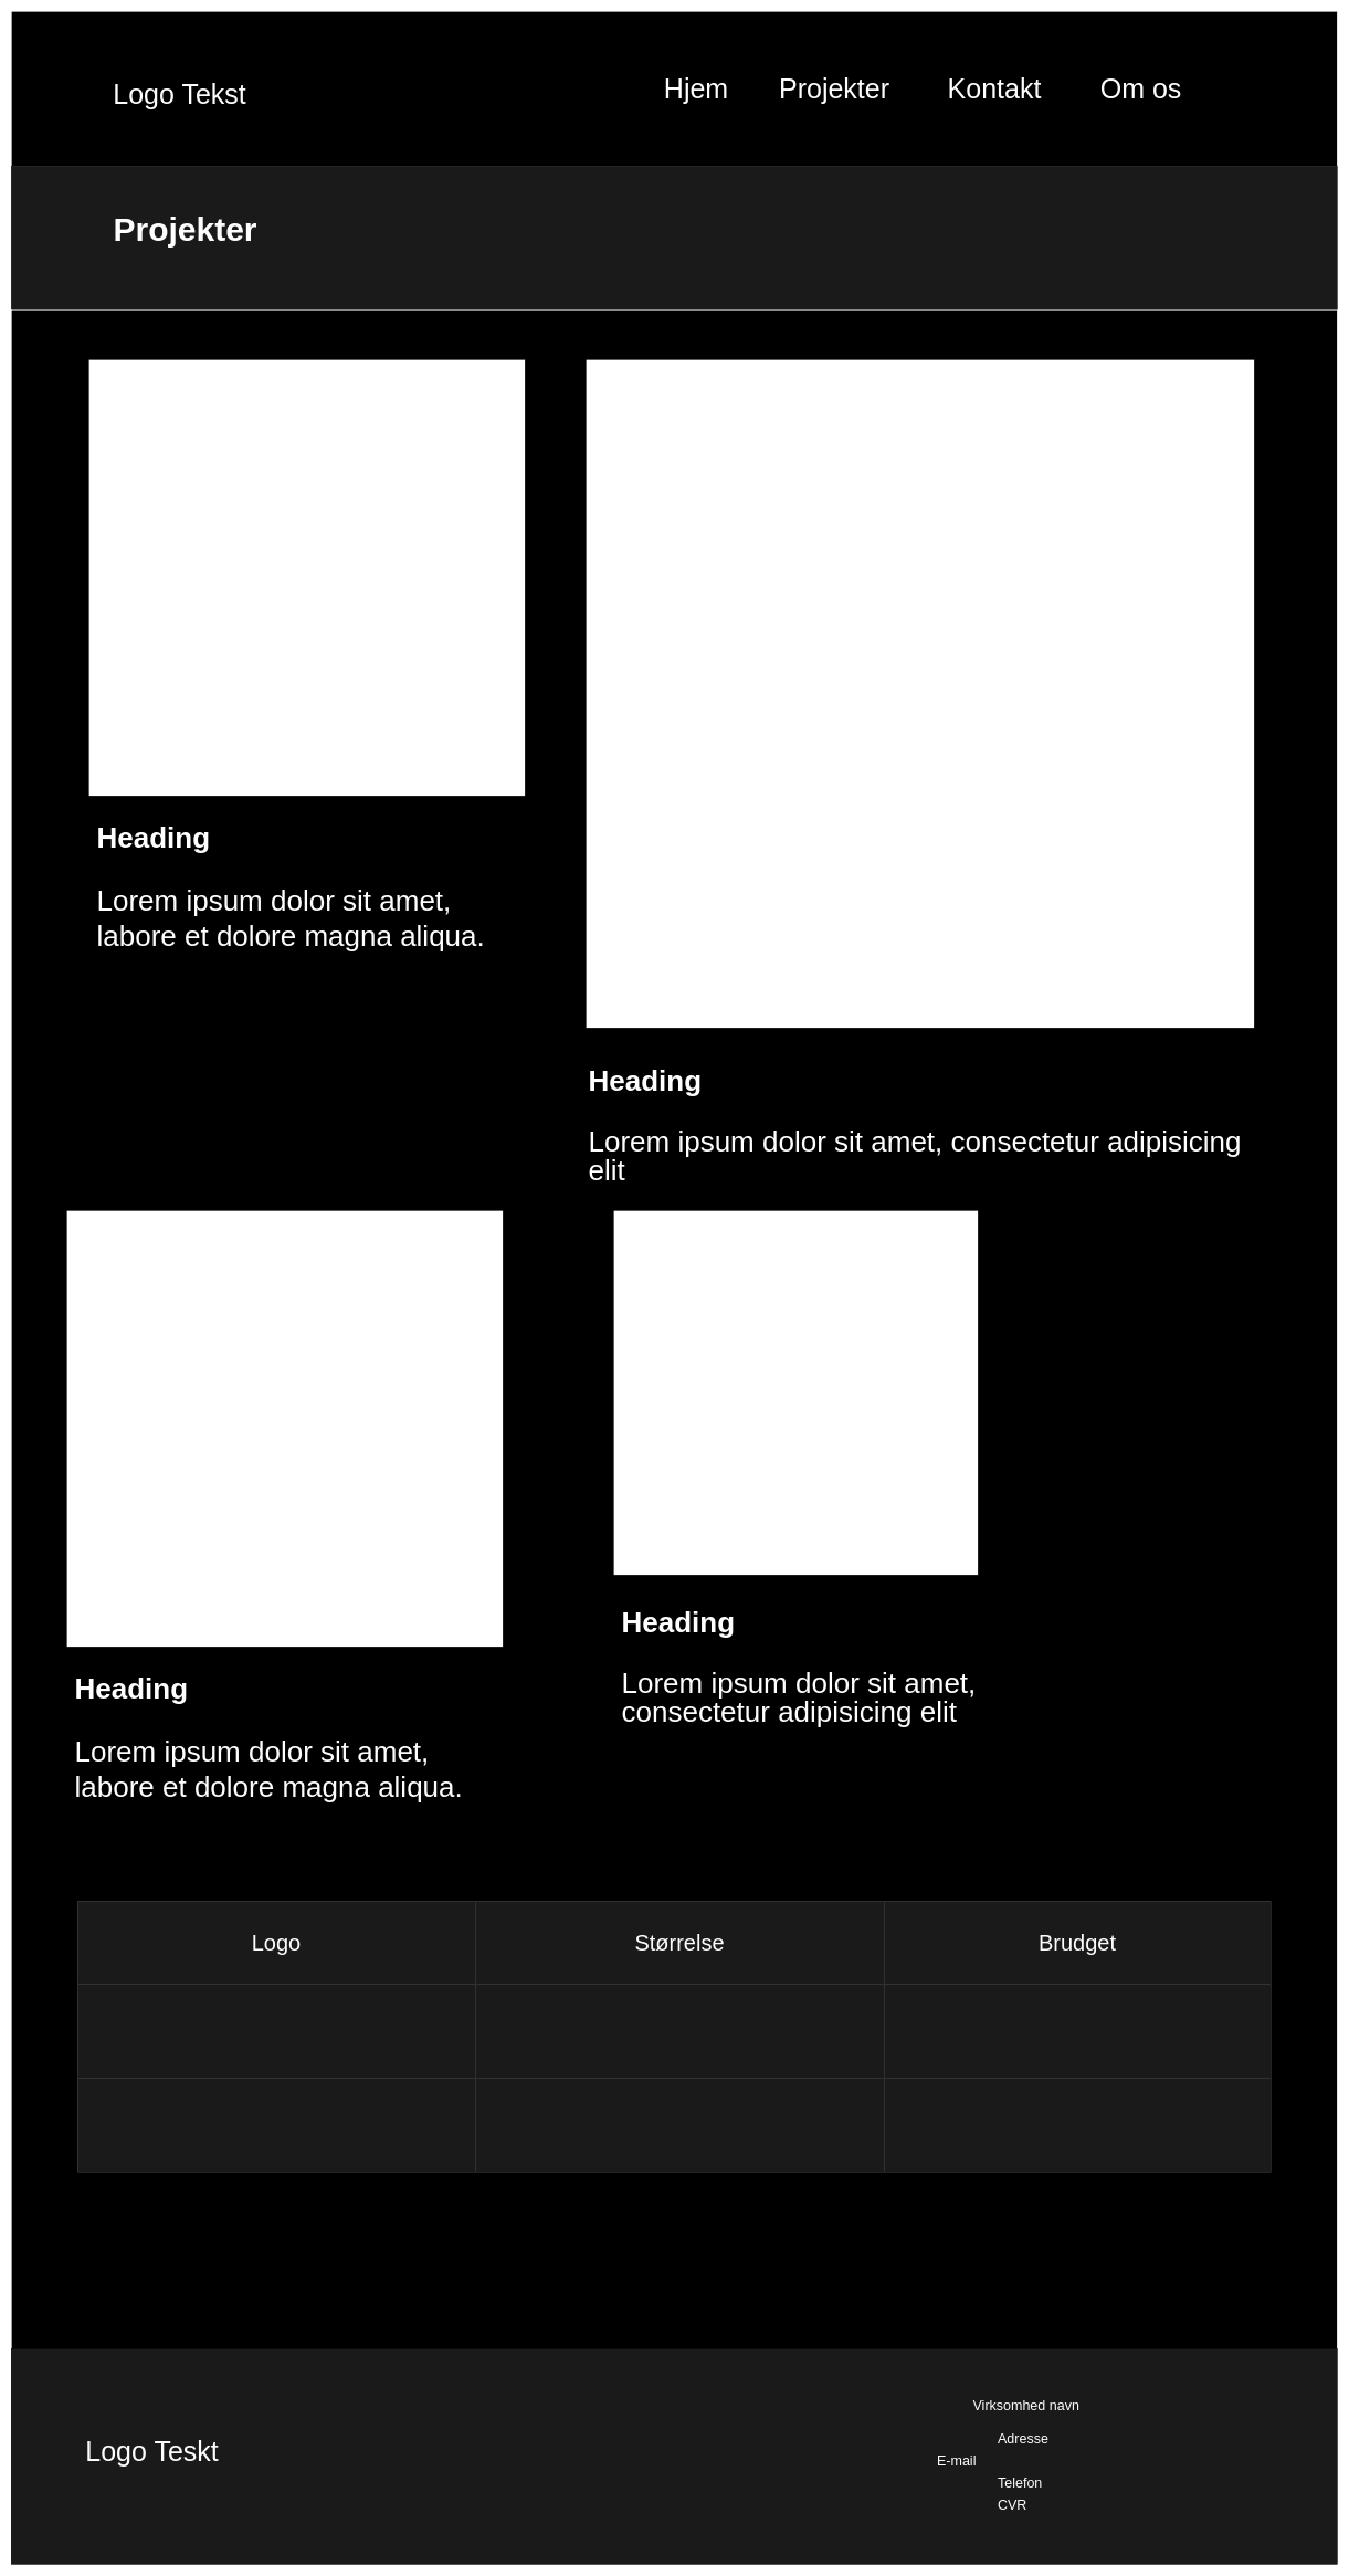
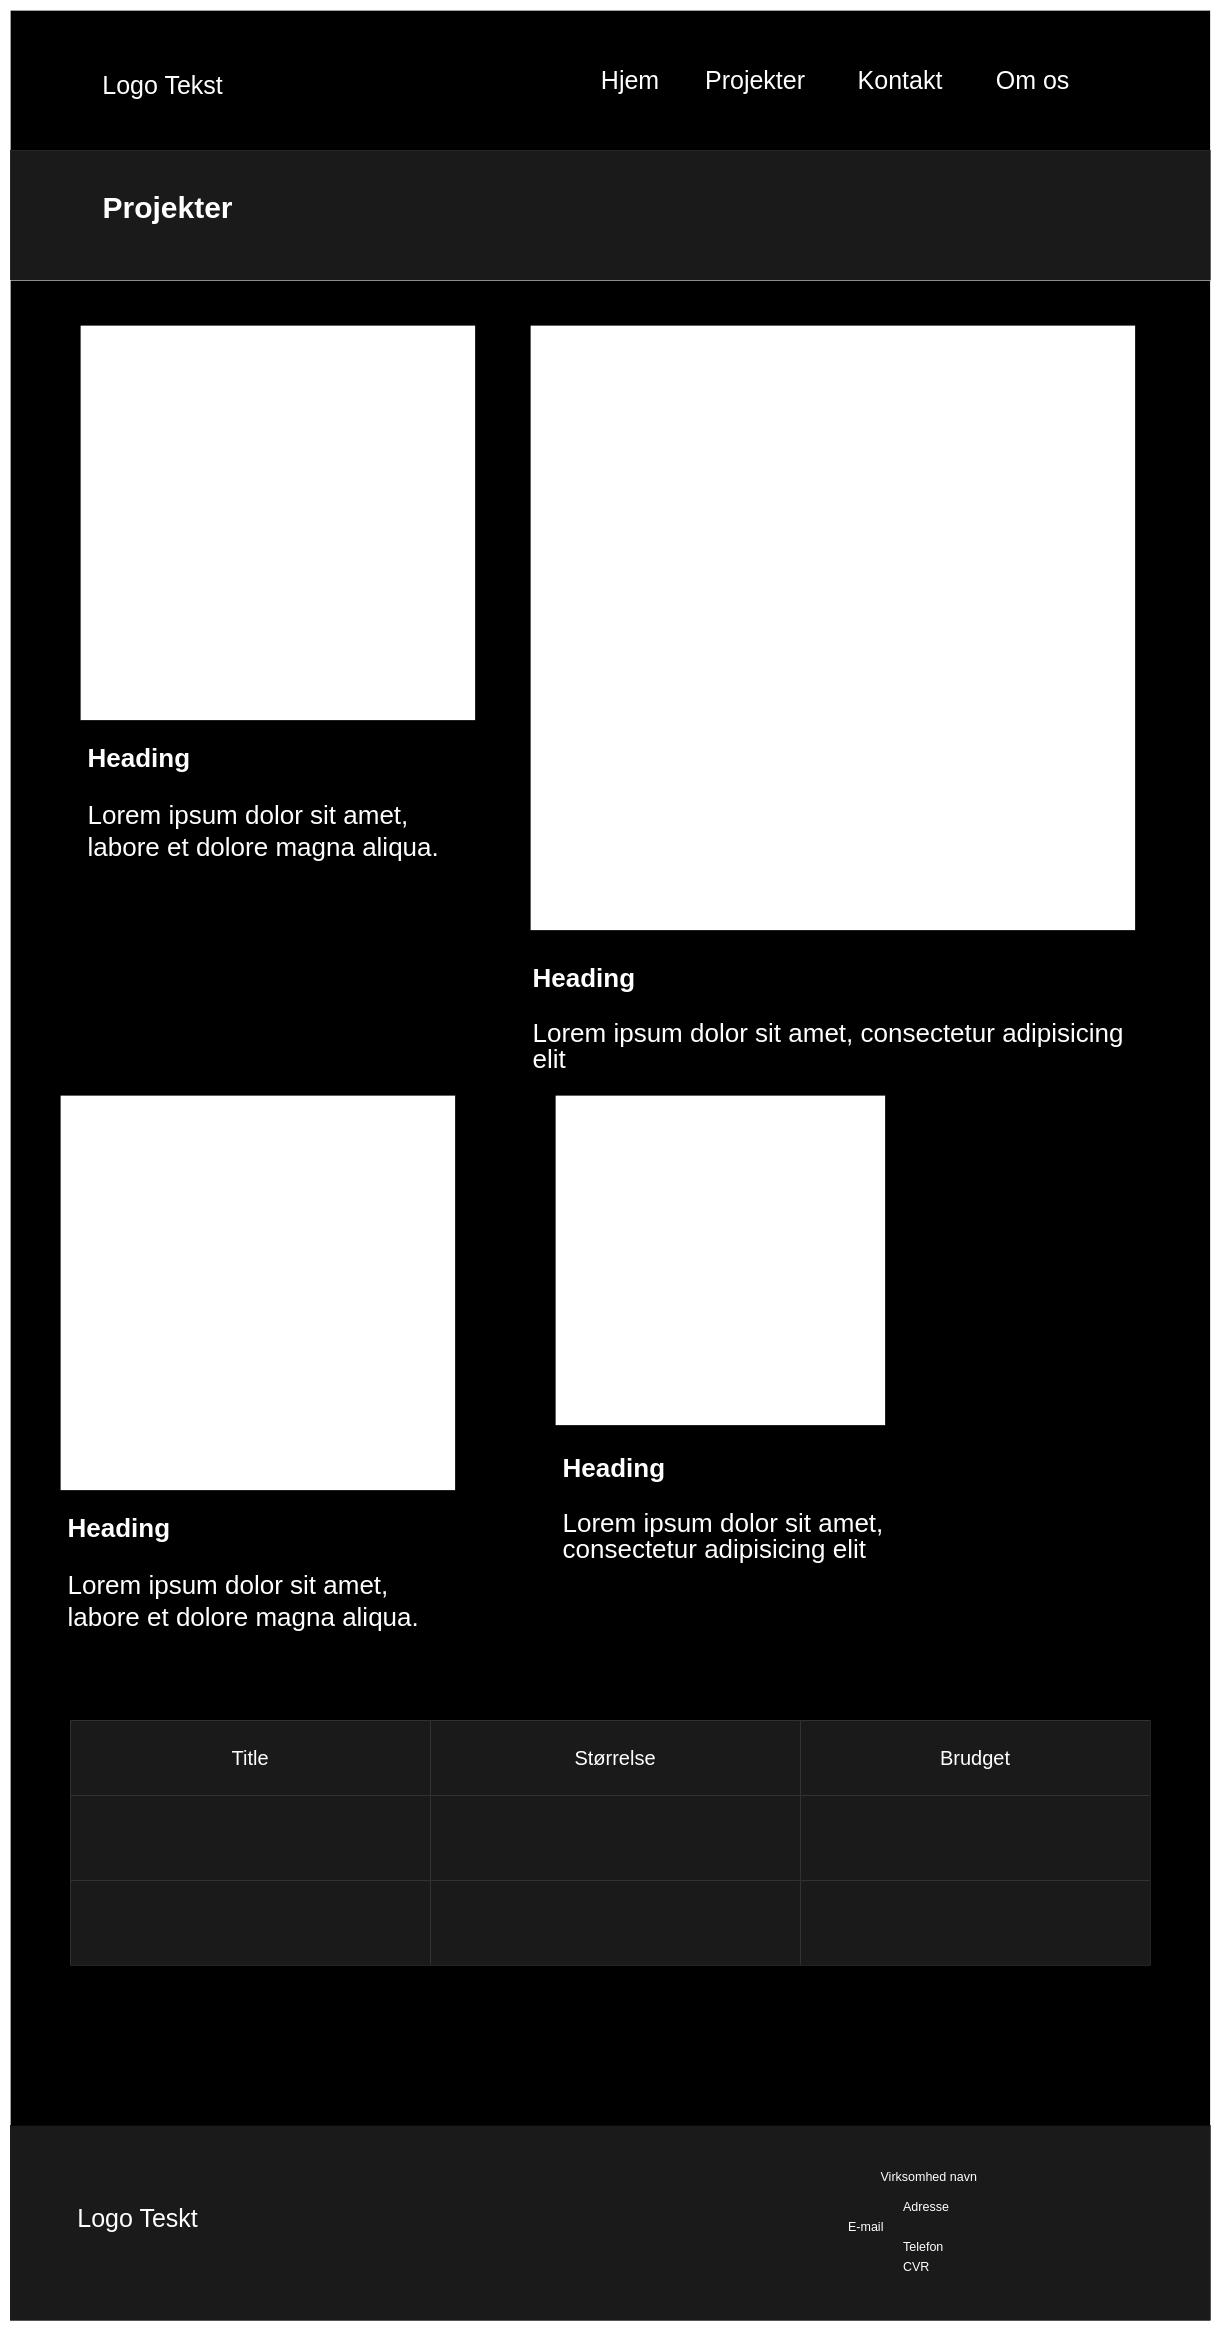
  <mxCell id="0" />
  <mxCell id="1" parent="0" />
  <mxCell id="2" value="" style="rounded=0;whiteSpace=wrap;html=1;fillColor=#000000;strokeColor=#FFFFFF;" vertex="1" parent="1"><mxGeometry width="2400" height="280" as="geometry" x="20" y="20" /></mxCell>
  <mxCell id="3" value="Hjem" style="text;html=1;strokeColor=none;fillColor=none;align=center;verticalAlign=middle;whiteSpace=wrap;rounded=0;fontColor=#FFFFFF;fontSize=50;" vertex="1" parent="1"><mxGeometry x="1230" y="145" width="60" height="30" as="geometry" /></mxCell>
  <mxCell id="4" value="Projekter" style="text;html=1;strokeColor=none;fillColor=none;align=center;verticalAlign=middle;whiteSpace=wrap;rounded=0;fontColor=#FFFFFF;fontSize=50;" vertex="1" parent="1"><mxGeometry x="1480" y="145" width="60" height="30" as="geometry" /></mxCell>
  <mxCell id="5" value="Kontakt" style="text;html=1;strokeColor=none;fillColor=none;align=center;verticalAlign=middle;whiteSpace=wrap;rounded=0;fontColor=#FFFFFF;fontSize=50;" vertex="1" parent="1"><mxGeometry x="1770" y="145" width="60" height="30" as="geometry" /></mxCell>
  <mxCell id="6" value="Om os" style="text;html=1;strokeColor=none;fillColor=none;align=center;verticalAlign=middle;whiteSpace=wrap;rounded=0;fontColor=#FFFFFF;fontSize=50;" vertex="1" parent="1"><mxGeometry x="1940" y="145" width="250" height="30" as="geometry" /></mxCell>
  <mxCell id="7" value="Logo Tekst" style="text;html=1;strokeColor=none;fillColor=none;align=center;verticalAlign=middle;whiteSpace=wrap;rounded=0;fontColor=#FFFFFF;fontSize=50;" vertex="1" parent="1"><mxGeometry x="160" y="155" width="330" height="30" as="geometry" /></mxCell>
  <mxCell id="8" value="" style="rounded=0;whiteSpace=wrap;html=1;fillColor=#1A1A1A;" vertex="1" parent="1"><mxGeometry y="300" width="2400" height="260" as="geometry" x="20" /></mxCell>
  <mxCell id="9" value="Text" style="text;html=1;strokeColor=none;fillColor=none;align=center;verticalAlign=middle;whiteSpace=wrap;rounded=0;" vertex="1" parent="1"><mxGeometry x="1320" y="960" width="60" height="30" as="geometry" /></mxCell>
  <mxCell id="10" value="&lt;b&gt;&lt;font style=&quot;font-size: 60px;&quot;&gt;Projekter&lt;/font&gt;&lt;/b&gt;" style="text;html=1;strokeColor=none;fillColor=none;align=center;verticalAlign=middle;whiteSpace=wrap;rounded=0;fontColor=#FFFFFF;fontSize=40;" vertex="1" parent="1"><mxGeometry x="170" y="400" width="330" height="30" as="geometry" /></mxCell>
  <mxCell id="11" value="" style="rounded=0;whiteSpace=wrap;html=1;fillColor=#000000;strokeColor=#FFFFFF;" vertex="1" parent="1"><mxGeometry y="560" width="2400" height="4080" as="geometry" x="20" /></mxCell>
  <mxCell id="12" value="" style="whiteSpace=wrap;html=1;aspect=fixed;" vertex="1" parent="1"><mxGeometry x="160" y="650" width="790" height="790" as="geometry" /></mxCell>
  <mxCell id="13" value="" style="whiteSpace=wrap;html=1;aspect=fixed;" vertex="1" parent="1"><mxGeometry x="1060" y="650" width="1210" height="1210" as="geometry" /></mxCell>
  <mxCell id="14" value="&lt;h1 style=&quot;font-size: 52px;&quot;&gt;&lt;font style=&quot;font-size: 52px;&quot;&gt;Heading&lt;/font&gt;&lt;/h1&gt;&lt;p style=&quot;font-size: 52px;&quot;&gt;&lt;font style=&quot;font-size: 52px;&quot;&gt;Lorem ipsum dolor sit amet,&amp;nbsp; labore et dolore magna aliqua.&lt;/font&gt;&lt;/p&gt;" style="text;html=1;strokeColor=none;fillColor=none;spacing=5;spacingTop=-20;whiteSpace=wrap;overflow=hidden;rounded=0;fontColor=#FFFFFF;fontSize=32;" vertex="1" parent="1"><mxGeometry x="170" y="1460" width="800" height="350" as="geometry" /></mxCell>
  <mxCell id="15" value="&lt;h1 style=&quot;font-size: 52px;&quot;&gt;&lt;font style=&quot;font-size: 52px;&quot;&gt;Heading&lt;/font&gt;&lt;/h1&gt;&lt;p style=&quot;font-size: 52px; line-height: 100%;&quot;&gt;&lt;font style=&quot;font-size: 52px;&quot;&gt;Lorem ipsum dolor sit amet, consectetur adipisicing elit&lt;/font&gt;&lt;/p&gt;&lt;p style=&quot;font-size: 52px;&quot;&gt;&lt;font style=&quot;font-size: 52px;&quot;&gt;&lt;br&gt;&lt;/font&gt;&lt;/p&gt;" style="text;html=1;strokeColor=none;fillColor=none;spacing=5;spacingTop=-20;whiteSpace=wrap;overflow=hidden;rounded=0;fontColor=#FFFFFF;fontSize=32;" vertex="1" parent="1"><mxGeometry x="1060" y="1900" width="1210" height="330" as="geometry" /></mxCell>
  <mxCell id="16" value="" style="whiteSpace=wrap;html=1;aspect=fixed;" vertex="1" parent="1"><mxGeometry x="1110" y="2190" width="660" height="660" as="geometry" /></mxCell>
  <mxCell id="17" value="&lt;h1 style=&quot;font-size: 52px;&quot;&gt;&lt;font style=&quot;font-size: 52px;&quot;&gt;Heading&lt;/font&gt;&lt;/h1&gt;&lt;p style=&quot;font-size: 52px; line-height: 100%;&quot;&gt;&lt;font style=&quot;font-size: 52px;&quot;&gt;Lorem ipsum dolor sit amet, consectetur adipisicing elit&lt;/font&gt;&lt;/p&gt;&lt;p style=&quot;font-size: 52px;&quot;&gt;&lt;font style=&quot;font-size: 52px;&quot;&gt;&lt;br&gt;&lt;/font&gt;&lt;/p&gt;" style="text;html=1;strokeColor=none;fillColor=none;spacing=5;spacingTop=-20;whiteSpace=wrap;overflow=hidden;rounded=0;fontColor=#FFFFFF;fontSize=32;" vertex="1" parent="1"><mxGeometry x="1120" y="2880" width="730" height="300" as="geometry" /></mxCell>
  <mxCell id="18" value="" style="whiteSpace=wrap;html=1;aspect=fixed;" vertex="1" parent="1"><mxGeometry x="120" y="2190" width="790" height="790" as="geometry" /></mxCell>
  <mxCell id="19" value="&lt;h1 style=&quot;font-size: 52px;&quot;&gt;&lt;font style=&quot;font-size: 52px;&quot;&gt;Heading&lt;/font&gt;&lt;/h1&gt;&lt;p style=&quot;font-size: 52px;&quot;&gt;&lt;font style=&quot;font-size: 52px;&quot;&gt;Lorem ipsum dolor sit amet,&amp;nbsp; labore et dolore magna aliqua.&lt;/font&gt;&lt;/p&gt;" style="text;html=1;strokeColor=none;fillColor=none;spacing=5;spacingTop=-20;whiteSpace=wrap;overflow=hidden;rounded=0;fontColor=#FFFFFF;fontSize=32;" vertex="1" parent="1"><mxGeometry x="130" y="3000" width="800" height="350" as="geometry" /></mxCell>
  <mxCell id="20" value="" style="whiteSpace=wrap;html=1;fillColor=#1A1A1A;" vertex="1" parent="1"><mxGeometry y="4250" width="2400" height="390" as="geometry" x="20" /></mxCell>
  <mxCell id="21" value="Logo Teskt" style="text;html=1;strokeColor=none;fillColor=none;align=center;verticalAlign=middle;whiteSpace=wrap;rounded=0;fontSize=50;fontColor=#FFFFFF;" vertex="1" parent="1"><mxGeometry x="150" y="4420" width="250" height="30" as="geometry" /></mxCell>
  <mxCell id="22" value="Virksomhed navn" style="text;strokeColor=none;fillColor=none;spacingLeft=4;spacingRight=4;overflow=hidden;rotatable=0;points=[[0,0.5],[1,0.5]];portConstraint=eastwest;fontSize=25;whiteSpace=wrap;html=1;fontColor=#FFFFFF;" vertex="1" parent="1"><mxGeometry x="1755" y="4330" width="250" height="30" as="geometry" /></mxCell>
  <mxCell id="23" value="Adresse" style="text;strokeColor=none;fillColor=none;spacingLeft=4;spacingRight=4;overflow=hidden;rotatable=0;points=[[0,0.5],[1,0.5]];portConstraint=eastwest;fontSize=25;whiteSpace=wrap;html=1;fontColor=#FFFFFF;" vertex="1" parent="1"><mxGeometry x="1800" y="4390" width="250" height="30" as="geometry" /></mxCell>
  <mxCell id="24" value="E-mail" style="text;strokeColor=none;fillColor=none;spacingLeft=4;spacingRight=4;overflow=hidden;rotatable=0;points=[[0,0.5],[1,0.5]];portConstraint=eastwest;fontSize=25;whiteSpace=wrap;html=1;fontColor=#FFFFFF;" vertex="1" parent="1"><mxGeometry x="1690" y="4430" width="250" height="30" as="geometry" /></mxCell>
  <mxCell id="25" value="Telefon" style="text;strokeColor=none;fillColor=none;spacingLeft=4;spacingRight=4;overflow=hidden;rotatable=0;points=[[0,0.5],[1,0.5]];portConstraint=eastwest;fontSize=25;whiteSpace=wrap;html=1;fontColor=#FFFFFF;" vertex="1" parent="1"><mxGeometry x="1800" y="4470" width="250" height="30" as="geometry" /></mxCell>
  <mxCell id="26" value="CVR" style="text;strokeColor=none;fillColor=none;spacingLeft=4;spacingRight=4;overflow=hidden;rotatable=0;points=[[0,0.5],[1,0.5]];portConstraint=eastwest;fontSize=25;whiteSpace=wrap;html=1;fontColor=#FFFFFF;" vertex="1" parent="1"><mxGeometry x="1800" y="4510" width="250" height="30" as="geometry" /></mxCell>
  <mxCell id="27" value="" style="shape=table;startSize=0;container=1;collapsible=0;childLayout=tableLayout;fontSize=16;" vertex="1" parent="1"><mxGeometry x="140" y="3440" width="2160" height="490" as="geometry" /></mxCell>
  <mxCell id="28" value="" style="shape=tableRow;horizontal=0;startSize=0;swimlaneHead=0;swimlaneBody=0;strokeColor=inherit;top=0;left=0;bottom=0;right=0;collapsible=0;dropTarget=0;fillColor=none;points=[[0,0.5],[1,0.5]];portConstraint=eastwest;fontSize=16;" vertex="1" parent="27"><mxGeometry width="2160" height="150" as="geometry" /></mxCell>
- <mxCell id="29" value="&lt;font style=&quot;font-size: 40px;&quot; color=&quot;#ffffff&quot;&gt;Logo&lt;/font&gt;" style="shape=partialRectangle;html=1;whiteSpace=wrap;connectable=0;overflow=hidden;top=0;left=0;bottom=0;right=0;pointerEvents=1;fontSize=16;fillColor=#1A1A1A;strokeColor=#FFFFFF;strokeWidth=6;" vertex="1" parent="28"><mxGeometry width="720" height="150" as="geometry"><mxRectangle width="720" height="150" as="alternateBounds" /></mxGeometry></mxCell>
+ <mxCell id="29" value="&lt;font style=&quot;font-size: 40px;&quot; color=&quot;#ffffff&quot;&gt;Title&lt;/font&gt;" style="shape=partialRectangle;html=1;whiteSpace=wrap;connectable=0;overflow=hidden;top=0;left=0;bottom=0;right=0;pointerEvents=1;fontSize=16;fillColor=#1A1A1A;strokeColor=#FFFFFF;strokeWidth=6;" vertex="1" parent="28"><mxGeometry width="720" height="150" as="geometry"><mxRectangle width="720" height="150" as="alternateBounds" /></mxGeometry></mxCell>
  <mxCell id="30" value="&lt;font style=&quot;font-size: 40px;&quot; color=&quot;#ffffff&quot;&gt;Størrelse&lt;/font&gt;" style="shape=partialRectangle;html=1;whiteSpace=wrap;connectable=0;overflow=hidden;top=0;left=0;bottom=0;right=0;pointerEvents=1;fontSize=16;fillColor=#1A1A1A;strokeColor=#FFFFFF;strokeWidth=6;" vertex="1" parent="28"><mxGeometry x="720" width="740" height="150" as="geometry"><mxRectangle width="740" height="150" as="alternateBounds" /></mxGeometry></mxCell>
  <mxCell id="31" value="&lt;font style=&quot;font-size: 40px;&quot; color=&quot;#ffffff&quot;&gt;Brudget&lt;/font&gt;" style="shape=partialRectangle;html=1;whiteSpace=wrap;connectable=0;overflow=hidden;top=0;left=0;bottom=0;right=0;pointerEvents=1;fontSize=16;fillColor=#1A1A1A;strokeColor=#FFFFFF;strokeWidth=6;" vertex="1" parent="28"><mxGeometry x="1460" width="700" height="150" as="geometry"><mxRectangle width="700" height="150" as="alternateBounds" /></mxGeometry></mxCell>
  <mxCell id="32" value="" style="shape=tableRow;horizontal=0;startSize=0;swimlaneHead=0;swimlaneBody=0;strokeColor=inherit;top=0;left=0;bottom=0;right=0;collapsible=0;dropTarget=0;fillColor=none;points=[[0,0.5],[1,0.5]];portConstraint=eastwest;fontSize=16;" vertex="1" parent="27"><mxGeometry y="150" width="2160" height="170" as="geometry" /></mxCell>
  <mxCell id="33" value="" style="shape=partialRectangle;html=1;whiteSpace=wrap;connectable=0;overflow=hidden;top=0;left=0;bottom=0;right=0;pointerEvents=1;fontSize=16;fillColor=#1A1A1A;strokeColor=#FFFFFF;strokeWidth=6;" vertex="1" parent="32"><mxGeometry width="720" height="170" as="geometry"><mxRectangle width="720" height="170" as="alternateBounds" /></mxGeometry></mxCell>
  <mxCell id="34" value="" style="shape=partialRectangle;html=1;whiteSpace=wrap;connectable=0;overflow=hidden;top=0;left=0;bottom=0;right=0;pointerEvents=1;fontSize=16;fillColor=#1A1A1A;strokeColor=#FFFFFF;strokeWidth=6;" vertex="1" parent="32"><mxGeometry x="720" width="740" height="170" as="geometry"><mxRectangle width="740" height="170" as="alternateBounds" /></mxGeometry></mxCell>
  <mxCell id="35" value="" style="shape=partialRectangle;html=1;whiteSpace=wrap;connectable=0;overflow=hidden;top=0;left=0;bottom=0;right=0;pointerEvents=1;fontSize=16;fillColor=#1A1A1A;strokeColor=#FFFFFF;strokeWidth=6;" vertex="1" parent="32"><mxGeometry x="1460" width="700" height="170" as="geometry"><mxRectangle width="700" height="170" as="alternateBounds" /></mxGeometry></mxCell>
  <mxCell id="36" value="" style="shape=tableRow;horizontal=0;startSize=0;swimlaneHead=0;swimlaneBody=0;strokeColor=inherit;top=0;left=0;bottom=0;right=0;collapsible=0;dropTarget=0;fillColor=none;points=[[0,0.5],[1,0.5]];portConstraint=eastwest;fontSize=16;" vertex="1" parent="27"><mxGeometry y="320" width="2160" height="170" as="geometry" /></mxCell>
  <mxCell id="37" value="" style="shape=partialRectangle;html=1;whiteSpace=wrap;connectable=0;overflow=hidden;top=0;left=0;bottom=0;right=0;pointerEvents=1;fontSize=16;fillColor=#1A1A1A;strokeColor=#FFFFFF;strokeWidth=6;" vertex="1" parent="36"><mxGeometry width="720" height="170" as="geometry"><mxRectangle width="720" height="170" as="alternateBounds" /></mxGeometry></mxCell>
  <mxCell id="38" value="" style="shape=partialRectangle;html=1;whiteSpace=wrap;connectable=0;overflow=hidden;top=0;left=0;bottom=0;right=0;pointerEvents=1;fontSize=16;fillColor=#1A1A1A;strokeColor=#FFFFFF;strokeWidth=6;" vertex="1" parent="36"><mxGeometry x="720" width="740" height="170" as="geometry"><mxRectangle width="740" height="170" as="alternateBounds" /></mxGeometry></mxCell>
  <mxCell id="39" value="" style="shape=partialRectangle;html=1;whiteSpace=wrap;connectable=0;overflow=hidden;top=0;left=0;bottom=0;right=0;pointerEvents=1;fontSize=16;fillColor=#1A1A1A;strokeColor=#FFFFFF;strokeWidth=6;" vertex="1" parent="36"><mxGeometry x="1460" width="700" height="170" as="geometry"><mxRectangle width="700" height="170" as="alternateBounds" /></mxGeometry></mxCell>
